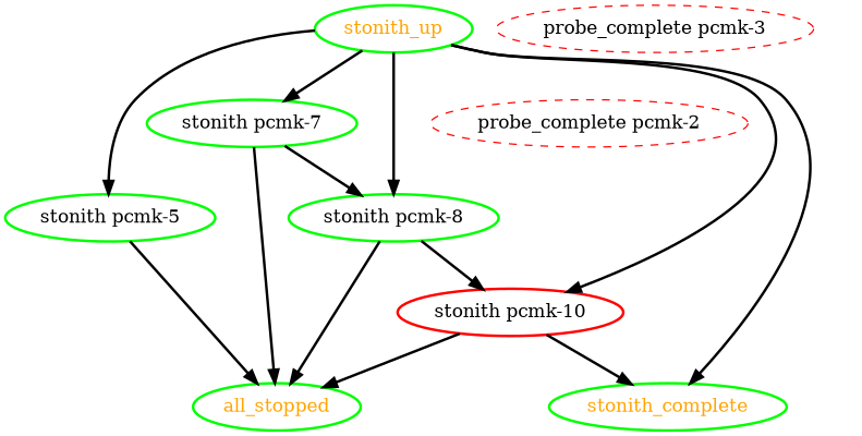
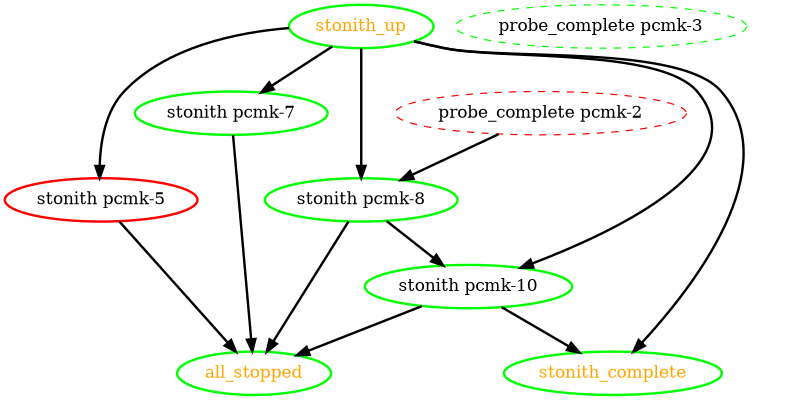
  digraph {
    node [color=green fontcolor=black style=bold]
    edge [style=bold]
    stonith_up [fontcolor=orange]
-   "stonith pcmk-10" [color=red]
+   "stonith pcmk-10"
    stonith_complete [fontcolor=orange]
-   "stonith pcmk-5"
+   "stonith pcmk-5" [color=red]
    "stonith pcmk-7"
    "stonith pcmk-8"
    all_stopped [fontcolor=orange]
    "probe_complete pcmk-2" [color=red style=dashed]
-   "probe_complete pcmk-3" [color=red style=dashed]
+   "probe_complete pcmk-3" [style=dashed]
    stonith_up -> "stonith pcmk-10"
    stonith_up -> stonith_complete
    stonith_up -> "stonith pcmk-5"
    stonith_up -> "stonith pcmk-7"
    stonith_up -> "stonith pcmk-8"
    "stonith pcmk-10" -> stonith_complete
    "stonith pcmk-10" -> all_stopped
    "stonith pcmk-5" -> all_stopped
-   "stonith pcmk-7" -> "stonith pcmk-8"
+   "probe_complete pcmk-2" -> "stonith pcmk-8"
    "stonith pcmk-7" -> all_stopped
    "stonith pcmk-8" -> "stonith pcmk-10"
    "stonith pcmk-8" -> all_stopped
  }
